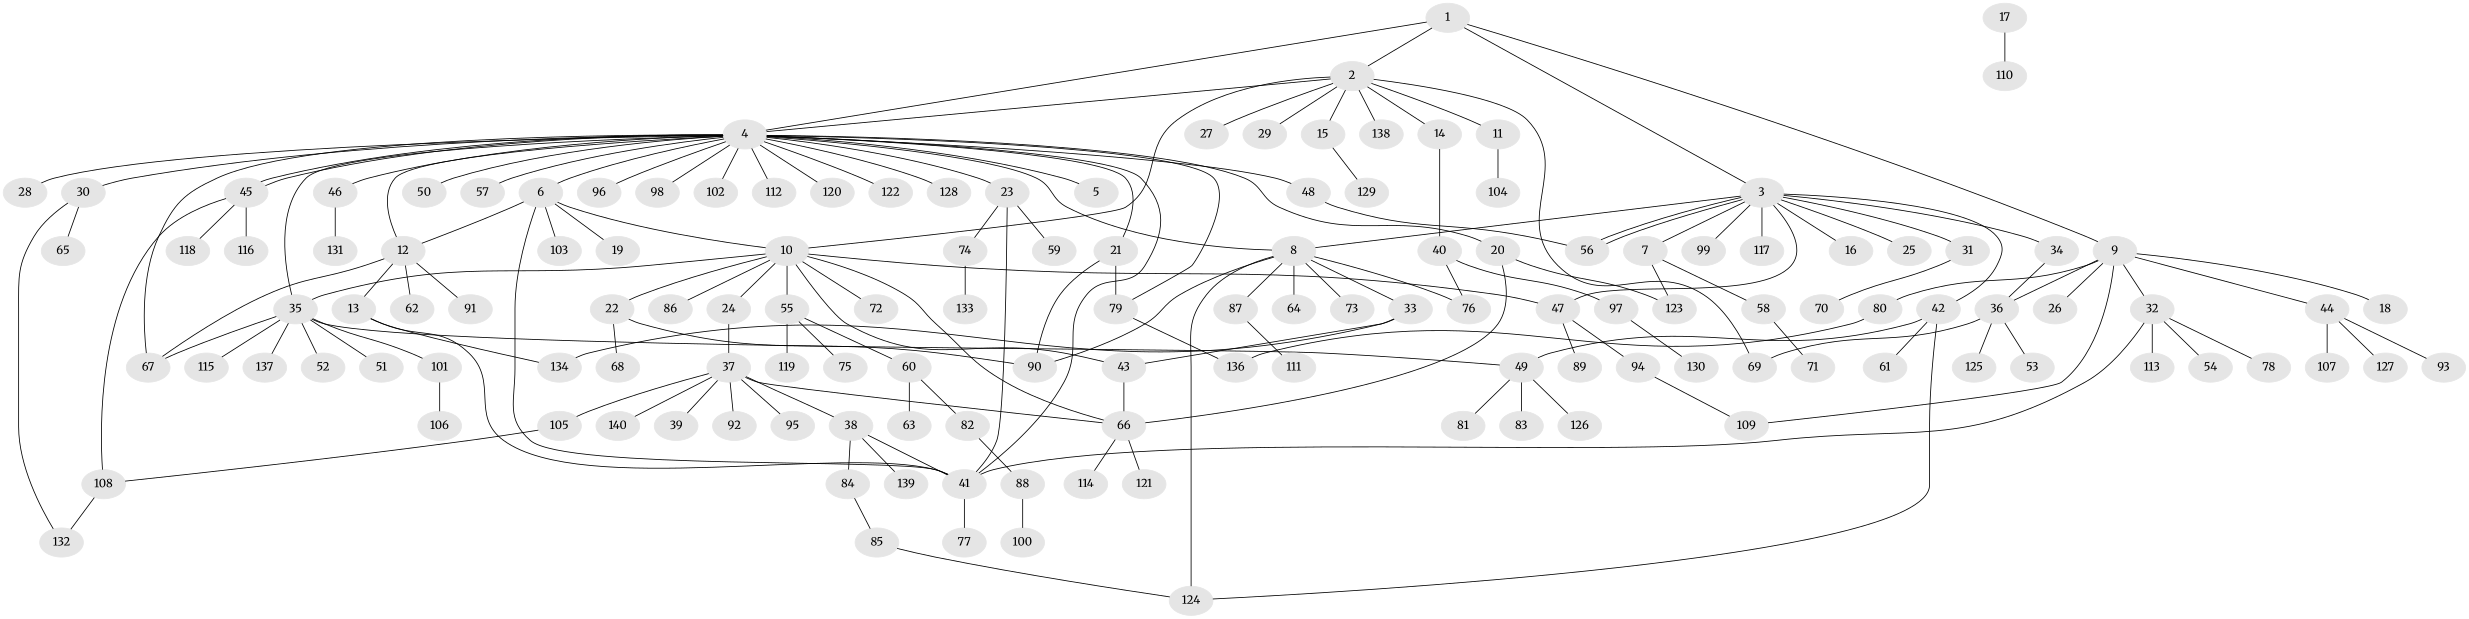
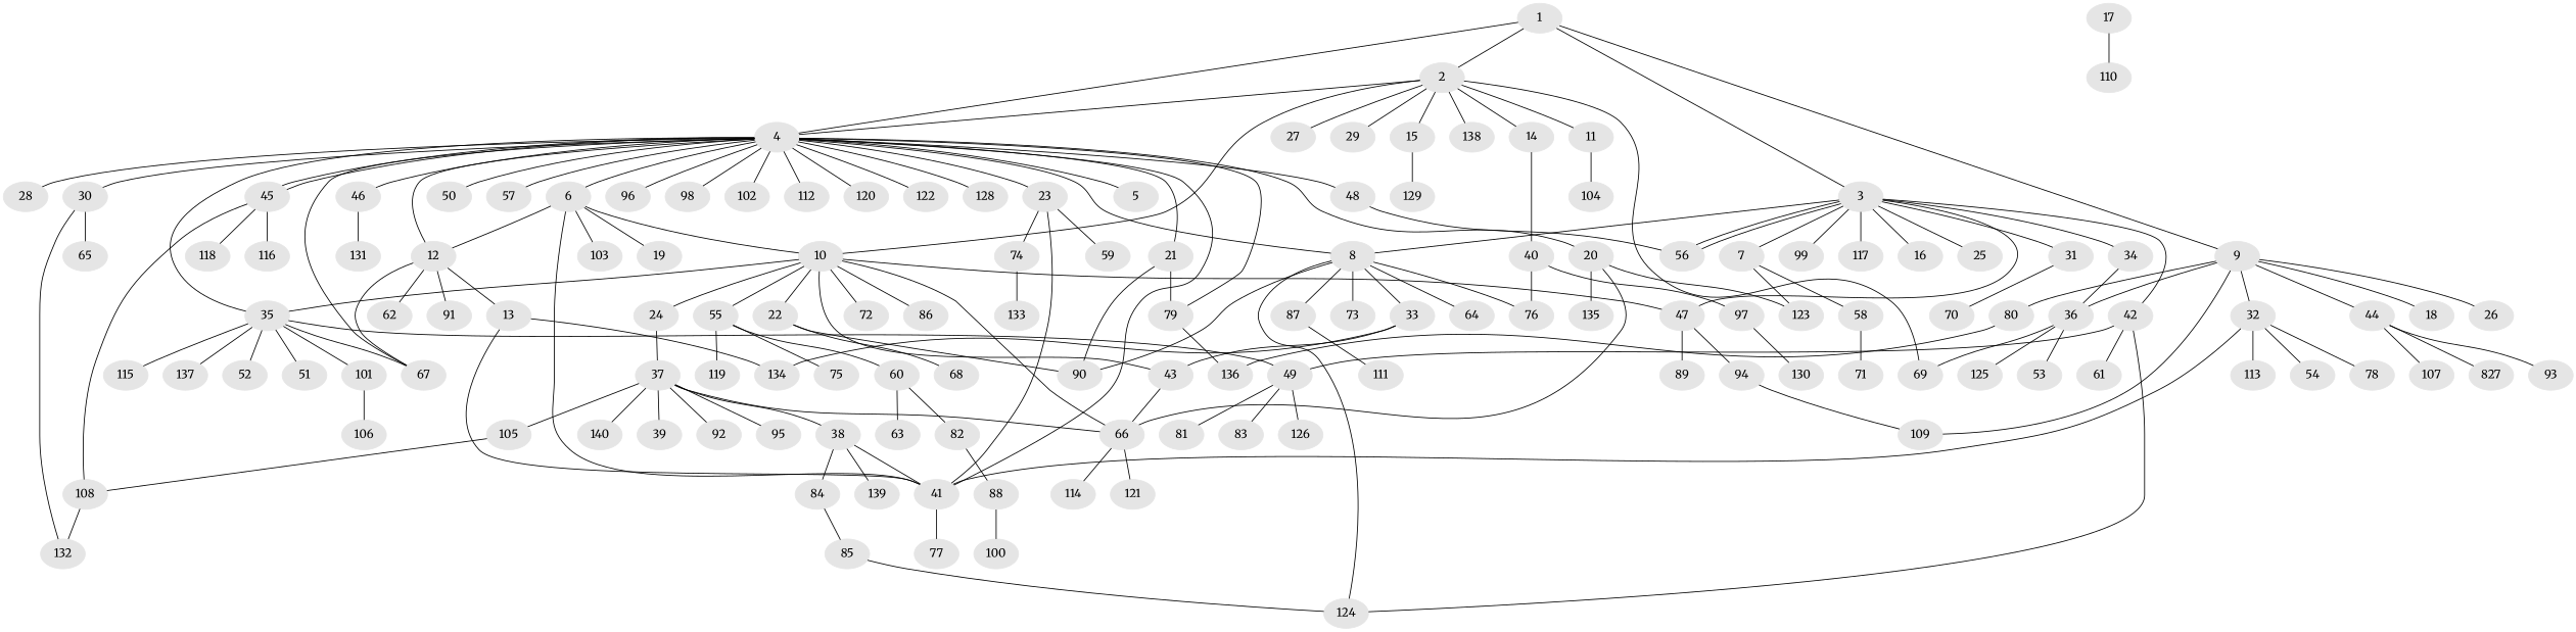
  graph {
    fontname=Merriweather
    node [color=gray90 fontname=Merriweather style=filled]
    edge [fontname=Merriweather]
    1
    2
    3
    4
    9
    10
    11
    14
    15
    27
    29
    69
    138
    7
    8
    16
    25
    31
    34
    42
    47
    56
    99
    117
    5
    6
    12
    20
    21
    23
    28
    30
    35
    41
    45
    46
    48
    50
    57
    67
    96
    98
    102
    112
    120
    122
    128
    79
    18
    26
    32
    36
    44
    80
    109
    22
    24
    43
    55
    66
    72
    86
    104
    40
    129
    58
    123
    33
    64
    73
    76
    87
    90
    124
    70
    49
    61
    89
    94
    19
    103
    13
    62
    91
    17
    110
+   135
    59
    74
    65
    132
    51
    52
    101
    115
    137
    77
    108
    116
    118
    131
    71
    134
    111
    54
    78
    113
    53
    125
    93
    107
-   127
+   127 [label=827]
    136
    68
    37
    60
    75
    119
    114
    121
    97
    133
    38
    39
    92
    95
    105
    140
    81
    83
    126
    106
    84
    139
    85
    130
    63
    82
    88
    100
    1 -- 2
    1 -- 3
    1 -- 4
    1 -- 9
    2 -- 4
    2 -- 10
    2 -- 11
    2 -- 14
    2 -- 15
    2 -- 27
    2 -- 29
    2 -- 69
    2 -- 138
    3 -- 7
    3 -- 8
    3 -- 16
    3 -- 25
    3 -- 31
    3 -- 34
    3 -- 42
    3 -- 47
    3 -- 56
    3 -- 56
    3 -- 99
    3 -- 117
    4 -- 8
    4 -- 5
    4 -- 6
    4 -- 12
    4 -- 20
    4 -- 21
    4 -- 23
    4 -- 28
    4 -- 30
    4 -- 35
    4 -- 41
    4 -- 45
    4 -- 45
    4 -- 46
    4 -- 48
    4 -- 50
    4 -- 57
    4 -- 67
    4 -- 96
    4 -- 98
    4 -- 102
    4 -- 112
    4 -- 120
    4 -- 122
    4 -- 128
    4 -- 79
    9 -- 18
    9 -- 26
    9 -- 32
    9 -- 36
    9 -- 44
    9 -- 80
    9 -- 109
    10 -- 47
    10 -- 35
    10 -- 22
    10 -- 24
    10 -- 43
    10 -- 55
    10 -- 66
    10 -- 72
    10 -- 86
    11 -- 104
    14 -- 40
    15 -- 129
    7 -- 58
    7 -- 123
    8 -- 33
    8 -- 64
    8 -- 73
    8 -- 76
    8 -- 87
    8 -- 90
    8 -- 124
    31 -- 70
    34 -- 36
    42 -- 124
    42 -- 49
    42 -- 61
    47 -- 89
    47 -- 94
    6 -- 10
    6 -- 12
    6 -- 41
    6 -- 19
    6 -- 103
    12 -- 67
    12 -- 13
    12 -- 62
    12 -- 91
    20 -- 66
    20 -- 123
+   20 -- 135
    21 -- 79
    21 -- 90
    23 -- 41
    23 -- 59
    23 -- 74
    30 -- 65
    30 -- 132
    35 -- 67
    35 -- 49
    35 -- 51
    35 -- 52
    35 -- 101
    35 -- 115
    35 -- 137
    41 -- 77
    45 -- 108
    45 -- 116
    45 -- 118
    46 -- 131
    48 -- 56
    79 -- 136
    32 -- 41
    32 -- 54
    32 -- 78
    32 -- 113
    36 -- 69
    36 -- 53
    36 -- 125
    44 -- 93
    44 -- 107
    44 -- 127
    80 -- 136
    22 -- 90
    22 -- 68
    24 -- 37
    43 -- 66
    55 -- 60
    55 -- 75
    55 -- 119
    66 -- 114
    66 -- 121
    40 -- 76
    40 -- 97
    58 -- 71
    33 -- 43
    33 -- 134
    87 -- 111
    49 -- 81
    49 -- 83
    49 -- 126
    94 -- 109
    13 -- 41
    13 -- 134
    17 -- 110
    74 -- 133
    101 -- 106
    108 -- 132
    37 -- 66
    37 -- 38
    37 -- 39
    37 -- 92
    37 -- 95
    37 -- 105
    37 -- 140
    60 -- 63
    60 -- 82
    97 -- 130
    38 -- 41
    38 -- 84
    38 -- 139
    105 -- 108
    84 -- 85
    85 -- 124
    82 -- 88
    88 -- 100
  }
